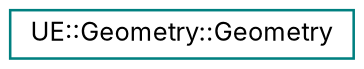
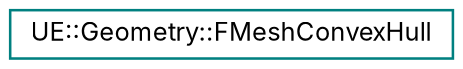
  digraph {
    rankdir=TB
    fontname=Inter
-   n1 [color=teal fillcolor=white fontname=Inter fontsize=10 height=0.2 label="UE::Geometry::Geometry" shape=box style=filled width=0.4]
+   n1 [color=teal fillcolor=white fontname=Inter fontsize=10 height=0.2 label="UE::Geometry::FMeshConvexHull" shape=box style=filled width=0.4]
  }
